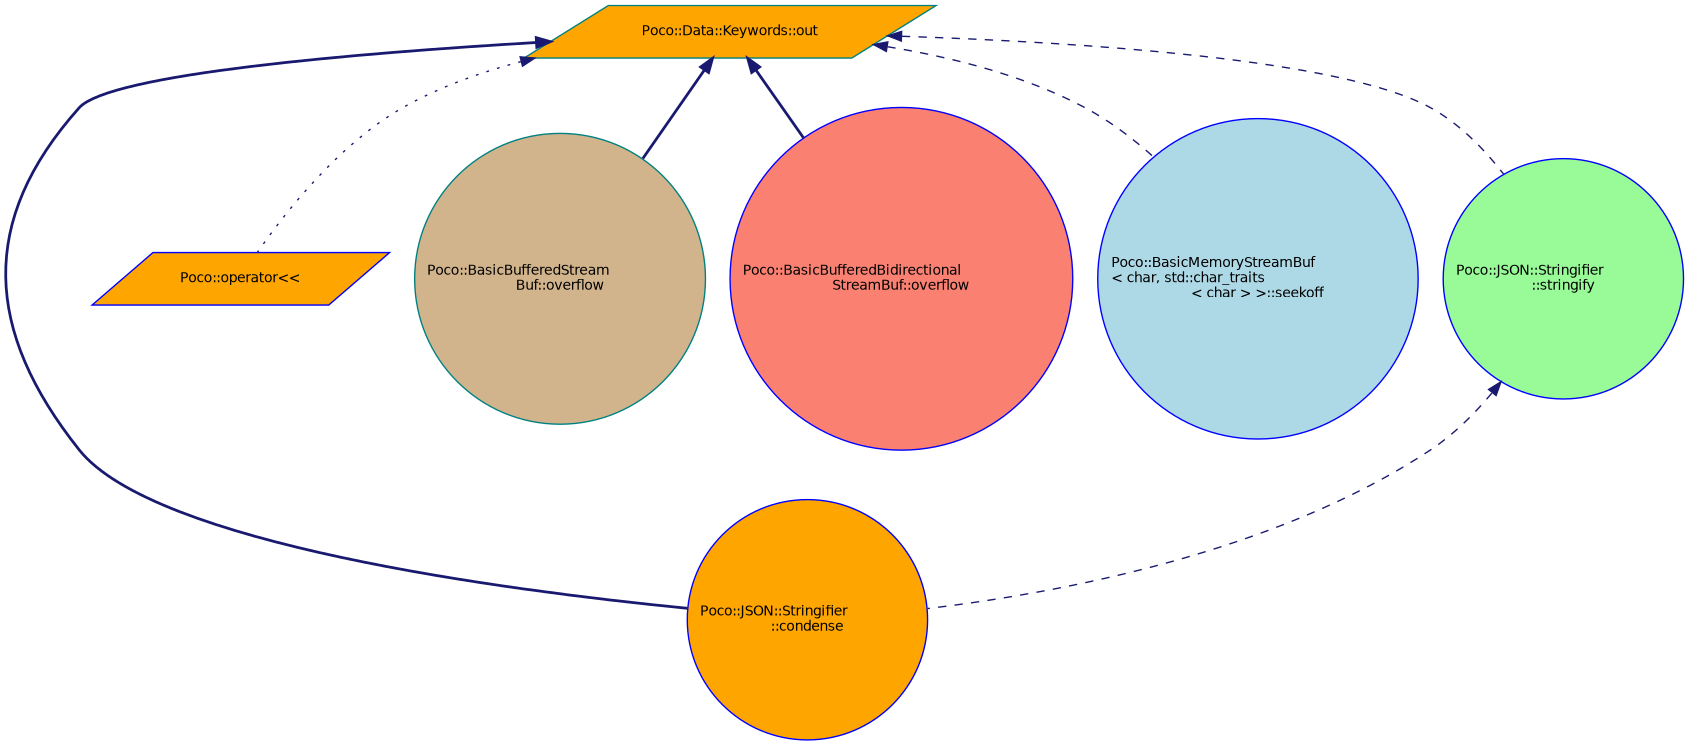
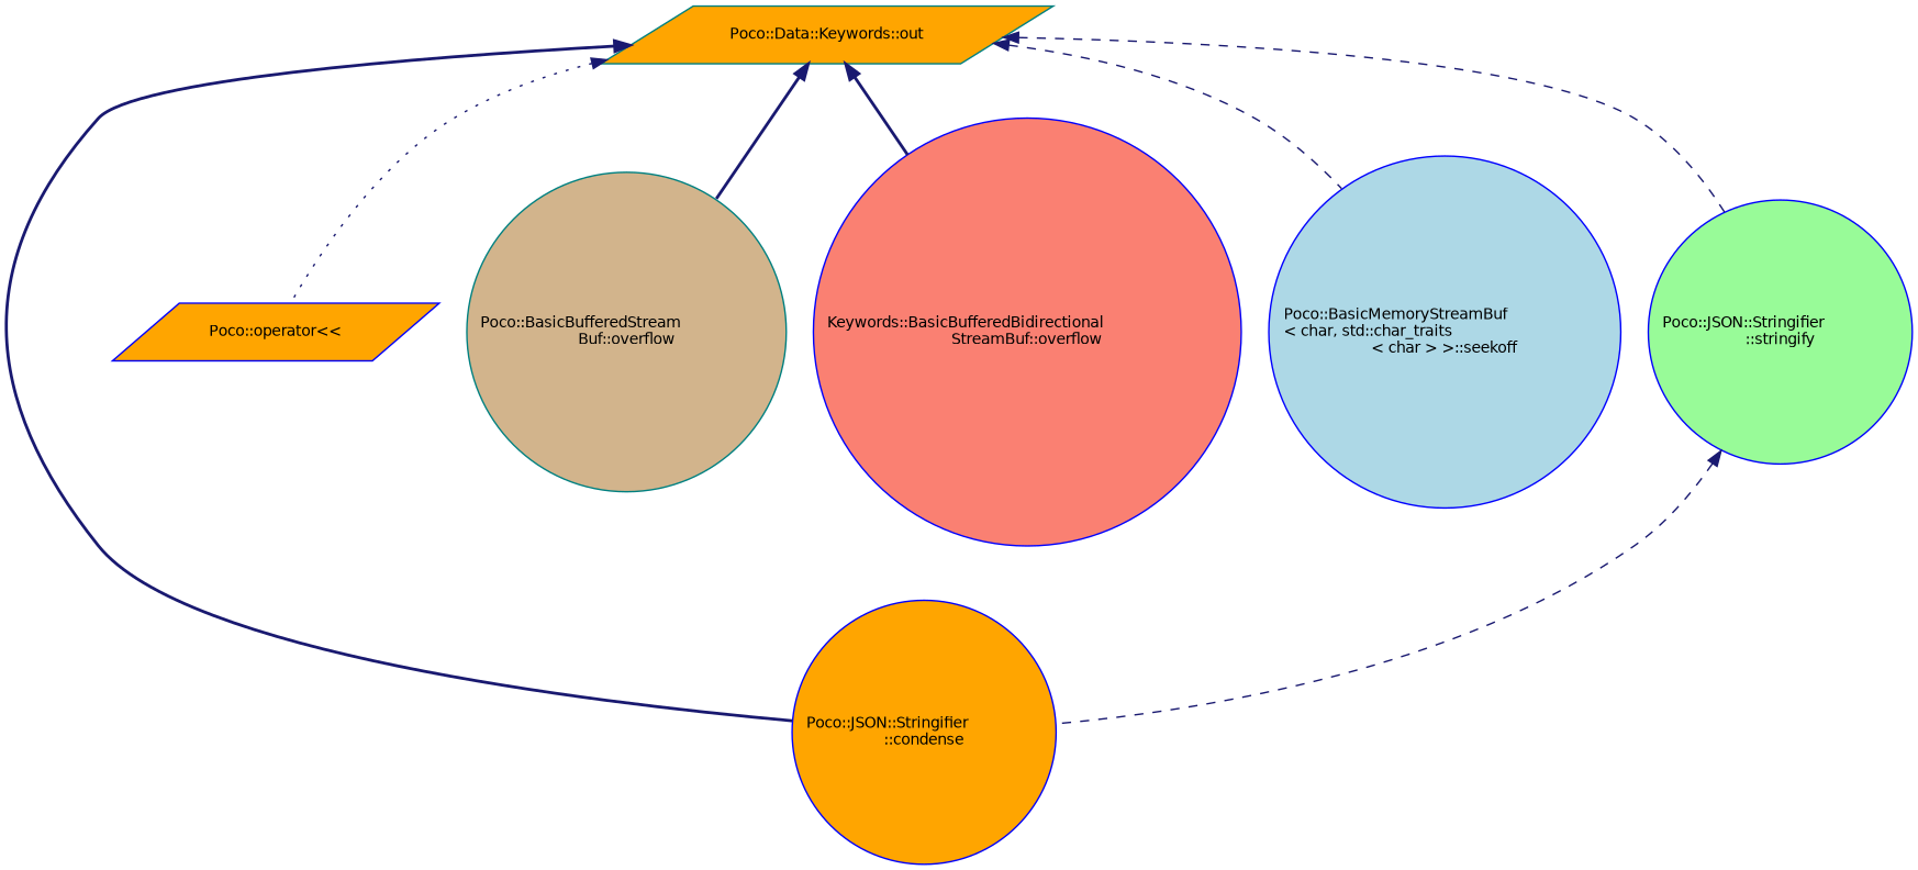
  digraph {
    rankdir=TB
    node [color=blue fillcolor=orange fontname=Helvetica fontsize=10 shape=circle style=filled]
    edge [color=midnightblue dir=back fontname=Helvetica fontsize=10 labelfontname=Helvetica labelfontsize=10 style=bold]
    n1 [color=teal fontcolor=black height=0.2 label="Poco::Data::Keywords::out" shape=parallelogram width=0.4]
    n2 [height=0.2 label="Poco::JSON::Stringifier\l::condense" width=0.4]
    n3 [height=0.2 label="Poco::operator\<\<" shape=parallelogram width=0.4]
    n4 [color=teal fillcolor=tan height=0.2 label="Poco::BasicBufferedStream\lBuf::overflow" width=0.4]
-   n5 [fillcolor=salmon height=0.2 label="Poco::BasicBufferedBidirectional\lStreamBuf::overflow" width=0.4]
+   n5 [fillcolor=salmon height=0.2 label="Keywords::BasicBufferedBidirectional\lStreamBuf::overflow" width=0.4]
    n6 [fillcolor=lightblue height=0.2 label="Poco::BasicMemoryStreamBuf\l\< char, std::char_traits\l\< char \> \>::seekoff" width=0.4]
    n7 [fillcolor=palegreen height=0.2 label="Poco::JSON::Stringifier\l::stringify" width=0.4]
    n1 -> n2
    n1 -> n3 [style=dotted]
    n1 -> n4
    n1 -> n5
    n1 -> n6 [style=dashed]
    n1 -> n7 [style=dashed]
    n7 -> n2 [style=dashed]
  }
